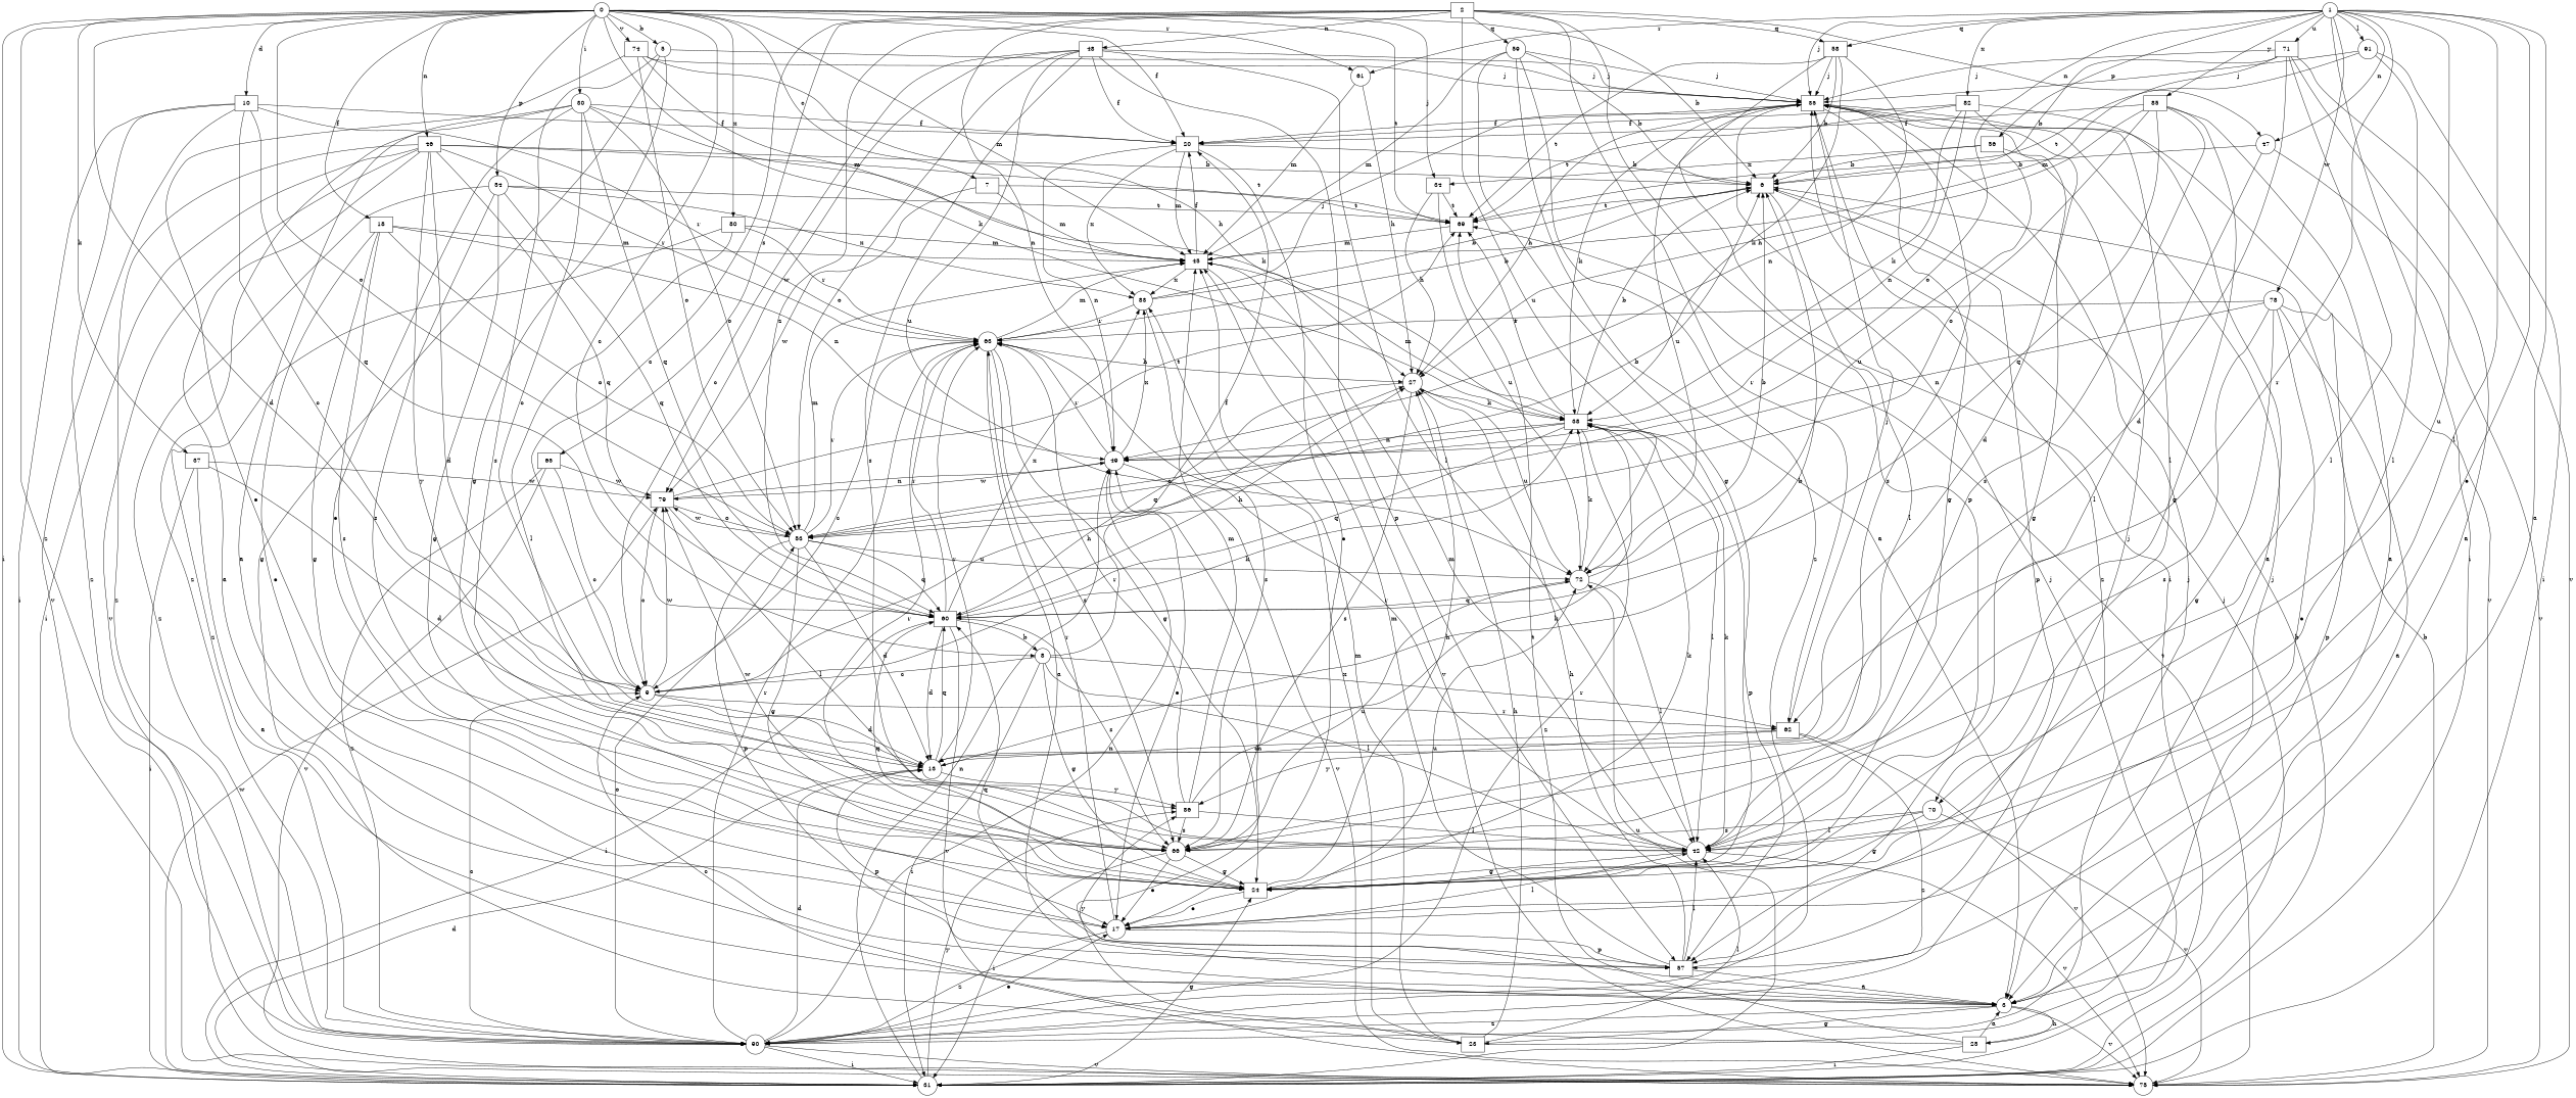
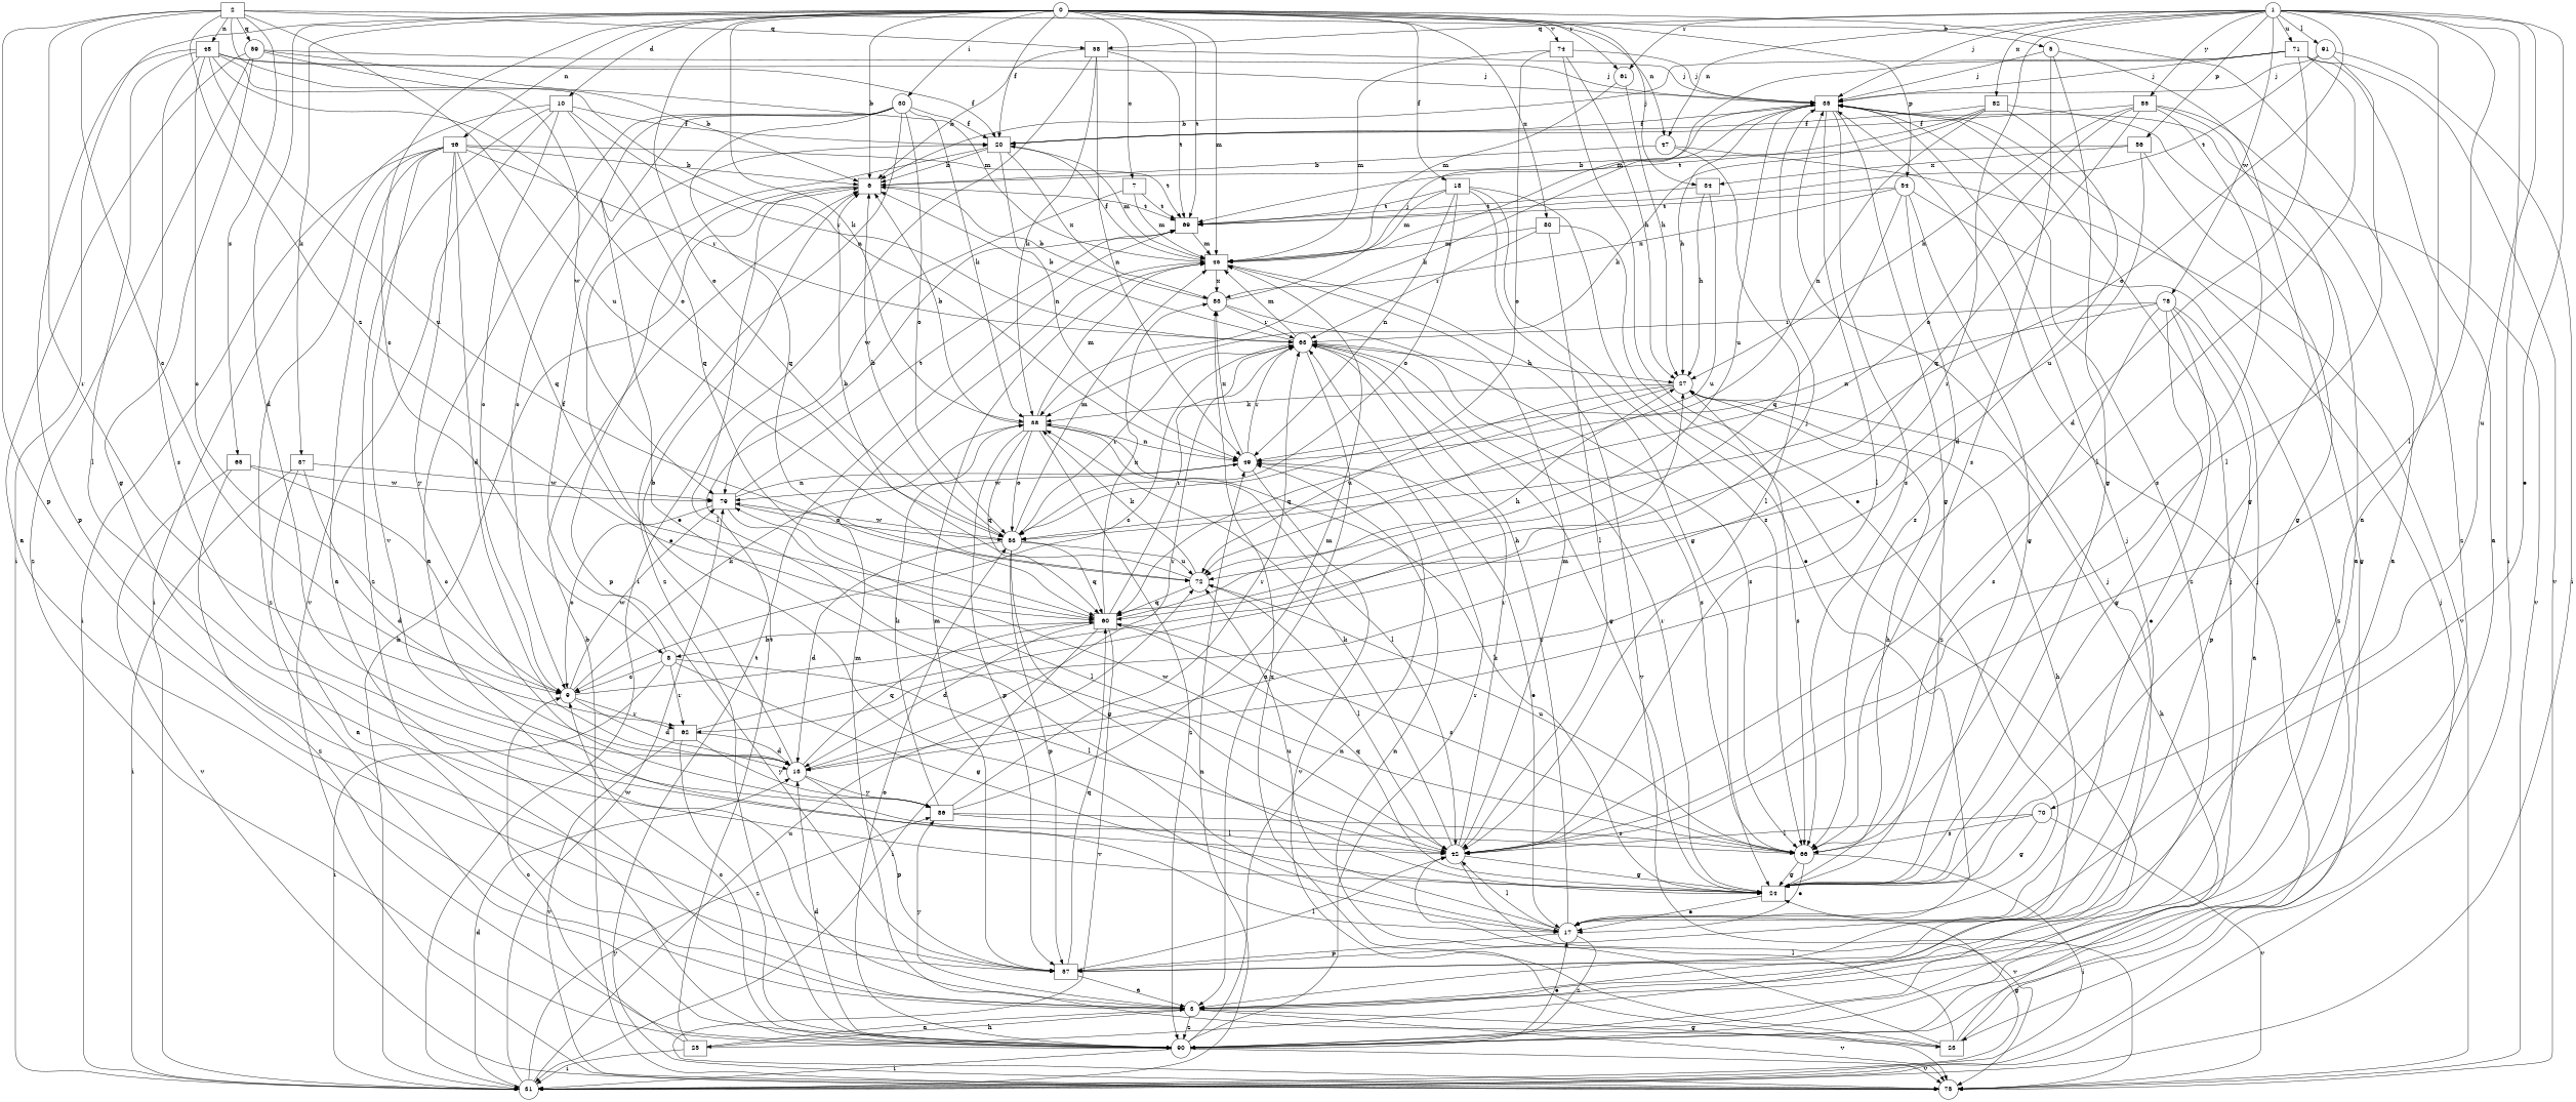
  strict digraph {
    node [shape=box]
    0 [shape=circle]
    5 [shape=circle]
    6
    7
    8 [shape=circle]
    10
    13 [shape=circle]
    18
    20
    30 [shape=circle]
    31 [shape=circle]
    34
    37
    38
    45
    46
    53 [shape=circle]
    54 [shape=circle]
    61 [shape=circle]
    69
    74
    80
    90 [shape=circle]
    35
    23
    24
    66 [shape=circle]
    42 [shape=circle]
    57
    79
    62
    9 [shape=circle]
    60
    75 [shape=circle]
    63 [shape=circle]
    86
    17 [shape=circle]
    49 [shape=circle]
    83 [shape=circle]
    3 [shape=circle]
    72 [shape=circle]
    27 [shape=circle]
    1 [shape=circle]
    n44 [label=91 shape=circle]
    47 [shape=circle]
    56
    58
    70 [shape=circle]
    71
    78 [shape=circle]
    82
    85
    25
    2
    48
    59 [shape=circle]
    65
    0 -> 5 [label=b]
    0 -> 6 [label=b]
    0 -> 7 [label=c]
    0 -> 8 [label=c]
    0 -> 10 [label=d]
    0 -> 13 [label=d]
    0 -> 18 [label=f]
    0 -> 20 [label=f]
    0 -> 30 [label=i]
    0 -> 31 [label=i]
    0 -> 34 [label=j]
    0 -> 37 [label=k]
    0 -> 38 [label=k]
    0 -> 45 [label=m]
    0 -> 46 [label=n]
    0 -> 53 [label=o]
    0 -> 54 [label=p]
    0 -> 61 [label=r]
    0 -> 69 [label=t]
    0 -> 74 [label=v]
    0 -> 80 [label=x]
    0 -> 90 [label=z]
    5 -> 35 [label=j]
    5 -> 23 [label=g]
    5 -> 24 [label=g]
    5 -> 66 [label=s]
    6 -> 69 [label=t]
    6 -> 42 [label=l]
    6 -> 57 [label=p]
    7 -> 45 [label=m]
    7 -> 69 [label=t]
    7 -> 79 [label=w]
    8 -> 20 [label=f]
    8 -> 31 [label=i]
    8 -> 24 [label=g]
    8 -> 42 [label=l]
    8 -> 62 [label=r]
    8 -> 9 [label=c]
    10 -> 20 [label=f]
    10 -> 31 [label=i]
    10 -> 90 [label=z]
    10 -> 9 [label=c]
    10 -> 60 [label=q]
    10 -> 75 [label=v]
    10 -> 63 [label=r]
    13 -> 6 [label=b]
    13 -> 57 [label=p]
    13 -> 60 [label=q]
    13 -> 63 [label=r]
    13 -> 86 [label=y]
    18 -> 45 [label=m]
    18 -> 53 [label=o]
    18 -> 24 [label=g]
    18 -> 66 [label=s]
    18 -> 17 [label=e]
    18 -> 49 [label=n]
    20 -> 6 [label=b]
    20 -> 45 [label=m]
    20 -> 17 [label=e]
    20 -> 49 [label=n]
    20 -> 83 [label=x]
    30 -> 20 [label=f]
    30 -> 38 [label=k]
    30 -> 53 [label=o]
    30 -> 90 [label=z]
    30 -> 9 [label=c]
    30 -> 60 [label=q]
    30 -> 17 [label=e]
    30 -> 3 [label=a]
    31 -> 6 [label=b]
    31 -> 13 [label=d]
    31 -> 35 [label=j]
    31 -> 24 [label=g]
    31 -> 79 [label=w]
    31 -> 86 [label=y]
    31 -> 49 [label=n]
    31 -> 72 [label=u]
    34 -> 69 [label=t]
    34 -> 72 [label=u]
    34 -> 27 [label=h]
    37 -> 13 [label=d]
    37 -> 31 [label=i]
    37 -> 79 [label=w]
    37 -> 3 [label=a]
    38 -> 6 [label=b]
    38 -> 45 [label=m]
    38 -> 53 [label=o]
-   38 -> 69 [label=t]
+   18 -> 69 [label=t]
    38 -> 90 [label=z]
    38 -> 42 [label=l]
    38 -> 57 [label=p]
    38 -> 60 [label=q]
    38 -> 49 [label=n]
    45 -> 20 [label=f]
    45 -> 75 [label=v]
    45 -> 83 [label=x]
    46 -> 6 [label=b]
    46 -> 13 [label=d]
    46 -> 31 [label=i]
    46 -> 69 [label=t]
    46 -> 90 [label=z]
    46 -> 60 [label=q]
-   46 -> 75 [label=v]
+   46 -> 17 [label=v]
    46 -> 63 [label=r]
    46 -> 86 [label=y]
    46 -> 3 [label=a]
    53 -> 6 [label=b]
    53 -> 13 [label=d]
    53 -> 45 [label=m]
    53 -> 24 [label=g]
    53 -> 57 [label=p]
    53 -> 79 [label=w]
    53 -> 60 [label=q]
    53 -> 63 [label=r]
    53 -> 72 [label=u]
    54 -> 69 [label=t]
    54 -> 90 [label=z]
    54 -> 24 [label=g]
    54 -> 66 [label=s]
    54 -> 60 [label=q]
    54 -> 83 [label=x]
    61 -> 45 [label=m]
    61 -> 27 [label=h]
    69 -> 45 [label=m]
    74 -> 45 [label=m]
    74 -> 53 [label=o]
    74 -> 35 [label=j]
    74 -> 17 [label=e]
    74 -> 27 [label=h]
    80 -> 45 [label=m]
    80 -> 90 [label=z]
    80 -> 42 [label=l]
    80 -> 63 [label=r]
    90 -> 13 [label=d]
    90 -> 31 [label=i]
    90 -> 53 [label=o]
    90 -> 35 [label=j]
    90 -> 9 [label=c]
    90 -> 75 [label=v]
    90 -> 63 [label=r]
    90 -> 17 [label=e]
    90 -> 49 [label=n]
    35 -> 20 [label=f]
    35 -> 38 [label=k]
    35 -> 90 [label=z]
    35 -> 24 [label=g]
    35 -> 66 [label=s]
-   35 -> 70 [label=l]
+   35 -> 42 [label=l]
    35 -> 75 [label=v]
    35 -> 72 [label=u]
    35 -> 27 [label=h]
    23 -> 45 [label=m]
    23 -> 35 [label=j]
    23 -> 42 [label=l]
    23 -> 49 [label=n]
    23 -> 83 [label=x]
    23 -> 27 [label=h]
    24 -> 38 [label=k]
    24 -> 60 [label=q]
    24 -> 63 [label=r]
    24 -> 17 [label=e]
    24 -> 27 [label=h]
    66 -> 31 [label=i]
    66 -> 24 [label=g]
    66 -> 79 [label=w]
    66 -> 17 [label=e]
    66 -> 72 [label=u]
    42 -> 38 [label=k]
    42 -> 45 [label=m]
    42 -> 24 [label=g]
    42 -> 75 [label=v]
    42 -> 63 [label=r]
    57 -> 45 [label=m]
    57 -> 35 [label=j]
    57 -> 42 [label=l]
    57 -> 60 [label=q]
    57 -> 3 [label=a]
    57 -> 27 [label=h]
    79 -> 53 [label=o]
    79 -> 69 [label=t]
    79 -> 42 [label=l]
    79 -> 9 [label=c]
    79 -> 49 [label=n]
    62 -> 13 [label=d]
    62 -> 90 [label=z]
    62 -> 35 [label=j]
    62 -> 75 [label=v]
    62 -> 86 [label=y]
    9 -> 13 [label=d]
    9 -> 38 [label=k]
    9 -> 79 [label=w]
    9 -> 62 [label=r]
    9 -> 27 [label=h]
    60 -> 8 [label=b]
    60 -> 13 [label=d]
    60 -> 31 [label=i]
    60 -> 66 [label=s]
    60 -> 75 [label=v]
    60 -> 63 [label=r]
    60 -> 83 [label=x]
    60 -> 27 [label=h]
    75 -> 6 [label=b]
    75 -> 69 [label=t]
    63 -> 6 [label=b]
    63 -> 45 [label=m]
    63 -> 24 [label=g]
    63 -> 66 [label=s]
    63 -> 9 [label=c]
    63 -> 3 [label=a]
    63 -> 27 [label=h]
    86 -> 38 [label=k]
    86 -> 45 [label=m]
    86 -> 66 [label=s]
    86 -> 42 [label=l]
    86 -> 63 [label=r]
    17 -> 90 [label=z]
    17 -> 42 [label=l]
    17 -> 57 [label=p]
    17 -> 63 [label=r]
    17 -> 72 [label=u]
    49 -> 79 [label=w]
    49 -> 75 [label=v]
    49 -> 63 [label=r]
    49 -> 17 [label=e]
    49 -> 83 [label=x]
    83 -> 6 [label=b]
    83 -> 35 [label=j]
    83 -> 66 [label=s]
    83 -> 63 [label=r]
    3 -> 90 [label=z]
    3 -> 23 [label=g]
    3 -> 75 [label=v]
    3 -> 86 [label=y]
    3 -> 25 [label=h]
    72 -> 6 [label=b]
    72 -> 38 [label=k]
    72 -> 42 [label=l]
    72 -> 60 [label=q]
    27 -> 38 [label=k]
    27 -> 66 [label=s]
    27 -> 60 [label=q]
    27 -> 72 [label=u]
    1 -> 31 [label=i]
    1 -> 53 [label=o]
    1 -> 61 [label=r]
    1 -> 35 [label=j]
    1 -> 42 [label=l]
    1 -> 62 [label=r]
    1 -> 17 [label=e]
    1 -> 3 [label=a]
    1 -> n44 [label=l]
    1 -> 47 [label=n]
    1 -> 56 [label=p]
    1 -> 58 [label=q]
    1 -> 70 [label=u]
    1 -> 71 [label=u]
    1 -> 78 [label=w]
    1 -> 82 [label=x]
    1 -> 85 [label=y]
    n44 -> 31 [label=i]
    n44 -> 69 [label=t]
    n44 -> 35 [label=j]
    n44 -> 42 [label=l]
    47 -> 6 [label=b]
    47 -> 42 [label=l]
    47 -> 75 [label=v]
    56 -> 6 [label=b]
    56 -> 34 [label=x]
    56 -> 24 [label=g]
    56 -> 72 [label=u]
    58 -> 6 [label=b]
    58 -> 31 [label=i]
    58 -> 38 [label=k]
    58 -> 69 [label=t]
    58 -> 35 [label=j]
    58 -> 49 [label=n]
    70 -> 24 [label=g]
    70 -> 66 [label=s]
    70 -> 42 [label=l]
    70 -> 75 [label=v]
    71 -> 6 [label=b]
    71 -> 13 [label=d]
    71 -> 45 [label=m]
    71 -> 35 [label=j]
    71 -> 42 [label=l]
    71 -> 75 [label=v]
    71 -> 3 [label=a]
    78 -> 24 [label=g]
    78 -> 66 [label=s]
    78 -> 57 [label=p]
    78 -> 63 [label=r]
    78 -> 17 [label=e]
    78 -> 49 [label=n]
    78 -> 3 [label=a]
    82 -> 13 [label=d]
    82 -> 20 [label=f]
    82 -> 38 [label=k]
    82 -> 69 [label=t]
    82 -> 49 [label=n]
    82 -> 3 [label=a]
    85 -> 20 [label=f]
    85 -> 53 [label=o]
    85 -> 24 [label=g]
    85 -> 66 [label=s]
    85 -> 60 [label=q]
    85 -> 3 [label=a]
    85 -> 27 [label=h]
    25 -> 31 [label=i]
    25 -> 69 [label=t]
    25 -> 35 [label=j]
    25 -> 9 [label=c]
    25 -> 3 [label=a]
    2 -> 57 [label=p]
    2 -> 62 [label=r]
    2 -> 9 [label=c]
    2 -> 60 [label=z]
    2 -> 49 [label=n]
    2 -> 72 [label=u]
    2 -> 47 [label=n]
    2 -> 58 [label=q]
    2 -> 48 [label=n]
    2 -> 59 [label=q]
    2 -> 65 [label=s]
    48 -> 20 [label=f]
    48 -> 53 [label=o]
    48 -> 35 [label=j]
    48 -> 66 [label=s]
    48 -> 42 [label=l]
    48 -> 57 [label=p]
    48 -> 79 [label=w]
    48 -> 9 [label=c]
    48 -> 72 [label=u]
    59 -> 6 [label=b]
    59 -> 45 [label=m]
    59 -> 90 [label=z]
    59 -> 35 [label=j]
    59 -> 24 [label=g]
    59 -> 3 [label=a]
    65 -> 90 [label=z]
    65 -> 79 [label=w]
    65 -> 9 [label=c]
    65 -> 75 [label=v]
  }
